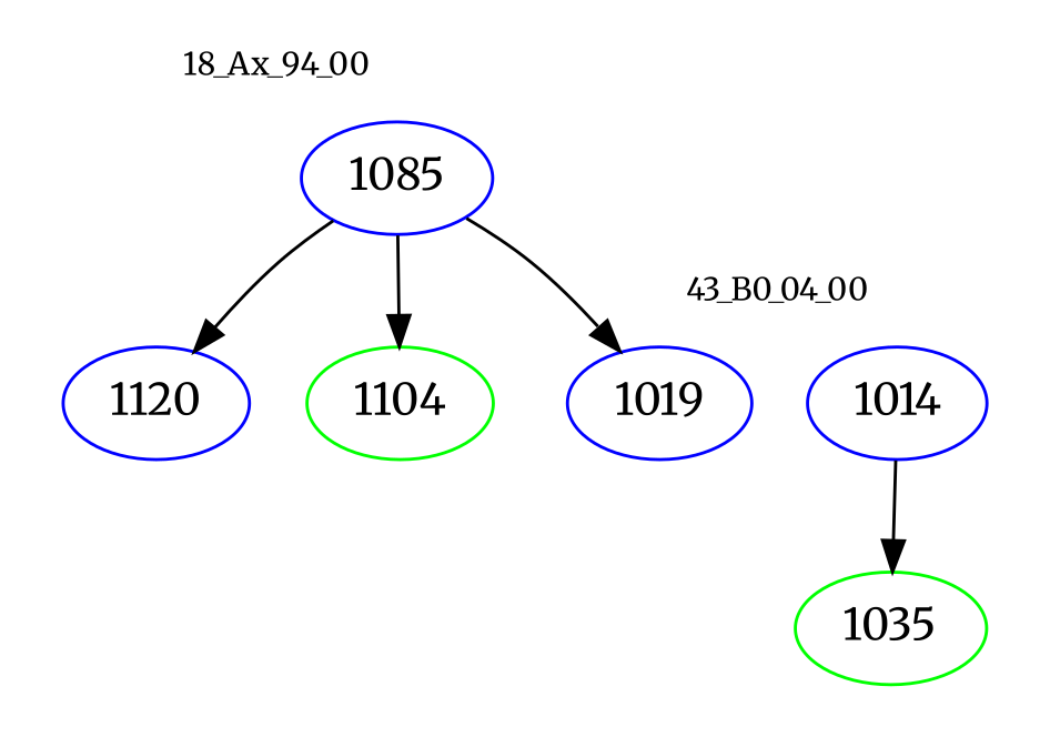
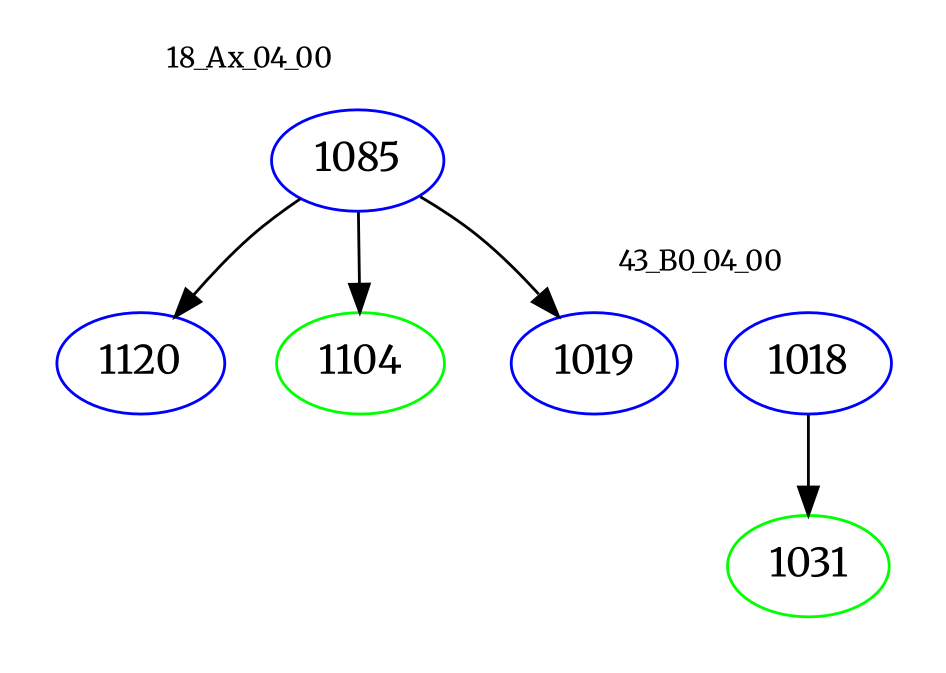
  digraph {
    fontname=Merriweather
    node [color=blue fontname=Merriweather]
    edge [color=black fontname=Merriweather]
    n1 [label=1085]
    n2 [label=1120]
    n3 [color=green label=1104]
-   n4 [label=1014]
+   n4 [label=1018]
    n5 [label=1019]
-   n6 [color=green label=1035]
+   n6 [color=green label=1031]
    subgraph cluster_1 {
      color=white
      fontsize=10
-     label="18_Ax_94_00"
+     label="18_Ax_04_00"
      n1
      n2
      n3
    }
    subgraph cluster_2 {
      color=white
      fontsize=10
      label="43_B0_04_00"
      n4
      n5
      n6
    }
    n1 -> n2
    n1 -> n3
    n1 -> n5
    n4 -> n6
  }
